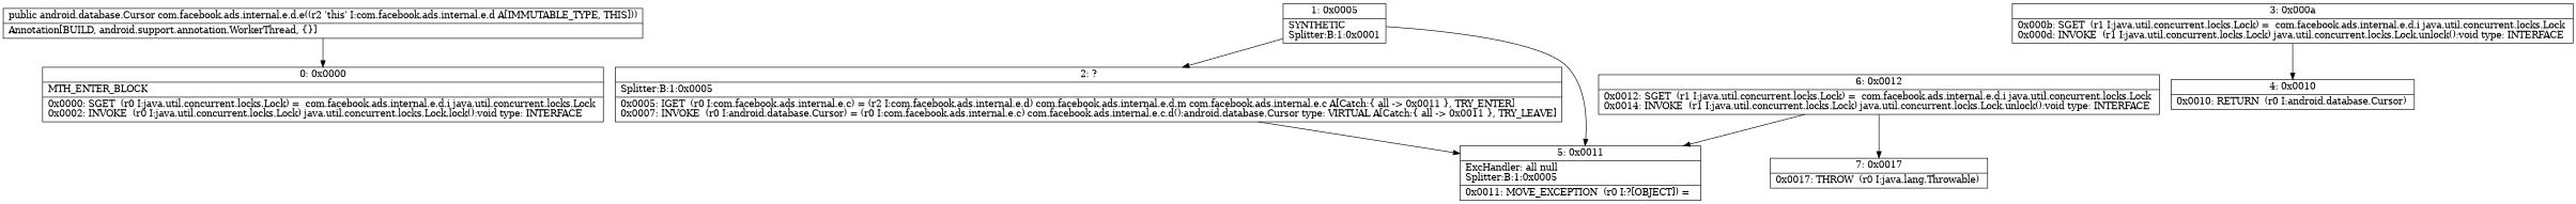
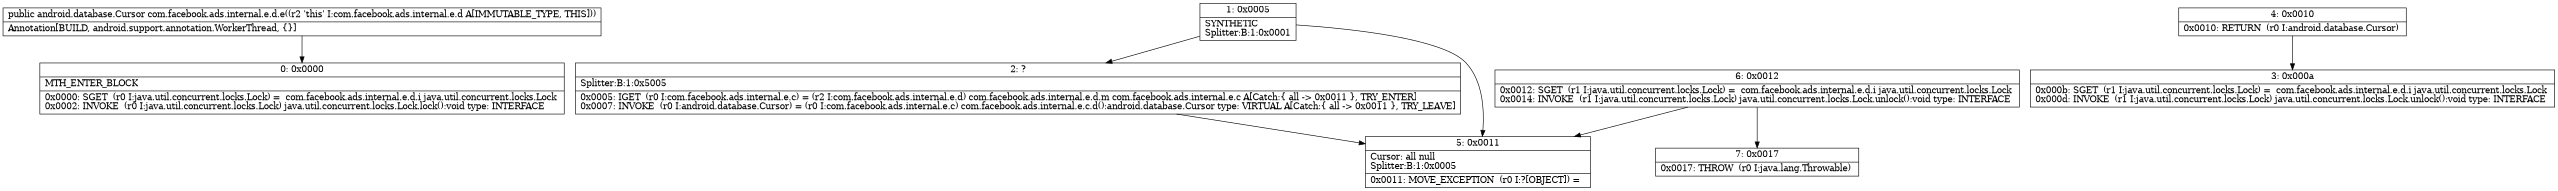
  digraph {
    node [shape=record]
    n1 [label="{0\:\ 0x0000|MTH_ENTER_BLOCK\l|0x0000: SGET  (r0 I:java.util.concurrent.locks.Lock) =  com.facebook.ads.internal.e.d.i java.util.concurrent.locks.Lock \l0x0002: INVOKE  (r0 I:java.util.concurrent.locks.Lock) java.util.concurrent.locks.Lock.lock():void type: INTERFACE \l}"]
    n2 [label="{1\:\ 0x0005|SYNTHETIC\lSplitter:B:1:0x0001\l}"]
-   n3 [label="{2\:\ ?|Splitter:B:1:0x0005\l|0x0005: IGET  (r0 I:com.facebook.ads.internal.e.c) = (r2 I:com.facebook.ads.internal.e.d) com.facebook.ads.internal.e.d.m com.facebook.ads.internal.e.c A[Catch:\{ all \-\> 0x0011 \}, TRY_ENTER]\l0x0007: INVOKE  (r0 I:android.database.Cursor) = (r0 I:com.facebook.ads.internal.e.c) com.facebook.ads.internal.e.c.d():android.database.Cursor type: VIRTUAL A[Catch:\{ all \-\> 0x0011 \}, TRY_LEAVE]\l}"]
-   n4 [label="{5\:\ 0x0011|ExcHandler: all null\lSplitter:B:1:0x0005\l|0x0011: MOVE_EXCEPTION  (r0 I:?[OBJECT]) =  \l}"]
+   n3 [label="{2\:\ ?|Splitter:B:1:0x5005\l|0x0005: IGET  (r0 I:com.facebook.ads.internal.e.c) = (r2 I:com.facebook.ads.internal.e.d) com.facebook.ads.internal.e.d.m com.facebook.ads.internal.e.c A[Catch:\{ all \-\> 0x0011 \}, TRY_ENTER]\l0x0007: INVOKE  (r0 I:android.database.Cursor) = (r0 I:com.facebook.ads.internal.e.c) com.facebook.ads.internal.e.c.d():android.database.Cursor type: VIRTUAL A[Catch:\{ all \-\> 0x0011 \}, TRY_LEAVE]\l}"]
+   n4 [label="{5\:\ 0x0011|Cursor: all null\lSplitter:B:1:0x0005\l|0x0011: MOVE_EXCEPTION  (r0 I:?[OBJECT]) =  \l}"]
    n5 [label="{3\:\ 0x000a|0x000b: SGET  (r1 I:java.util.concurrent.locks.Lock) =  com.facebook.ads.internal.e.d.i java.util.concurrent.locks.Lock \l0x000d: INVOKE  (r1 I:java.util.concurrent.locks.Lock) java.util.concurrent.locks.Lock.unlock():void type: INTERFACE \l}"]
    n6 [label="{4\:\ 0x0010|0x0010: RETURN  (r0 I:android.database.Cursor) \l}"]
    n7 [label="{6\:\ 0x0012|0x0012: SGET  (r1 I:java.util.concurrent.locks.Lock) =  com.facebook.ads.internal.e.d.i java.util.concurrent.locks.Lock \l0x0014: INVOKE  (r1 I:java.util.concurrent.locks.Lock) java.util.concurrent.locks.Lock.unlock():void type: INTERFACE \l}"]
    n8 [label="{7\:\ 0x0017|0x0017: THROW  (r0 I:java.lang.Throwable) \l}"]
    n9 [label="{public android.database.Cursor com.facebook.ads.internal.e.d.e((r2 'this' I:com.facebook.ads.internal.e.d A[IMMUTABLE_TYPE, THIS]))  | Annotation[BUILD, android.support.annotation.WorkerThread, \{\}]\l}"]
    n2 -> n3
    n2 -> n4
    n3 -> n4
-   n5 -> n6
+   n6 -> n5
    n7 -> n4
    n7 -> n8
    n9 -> n1
  }
